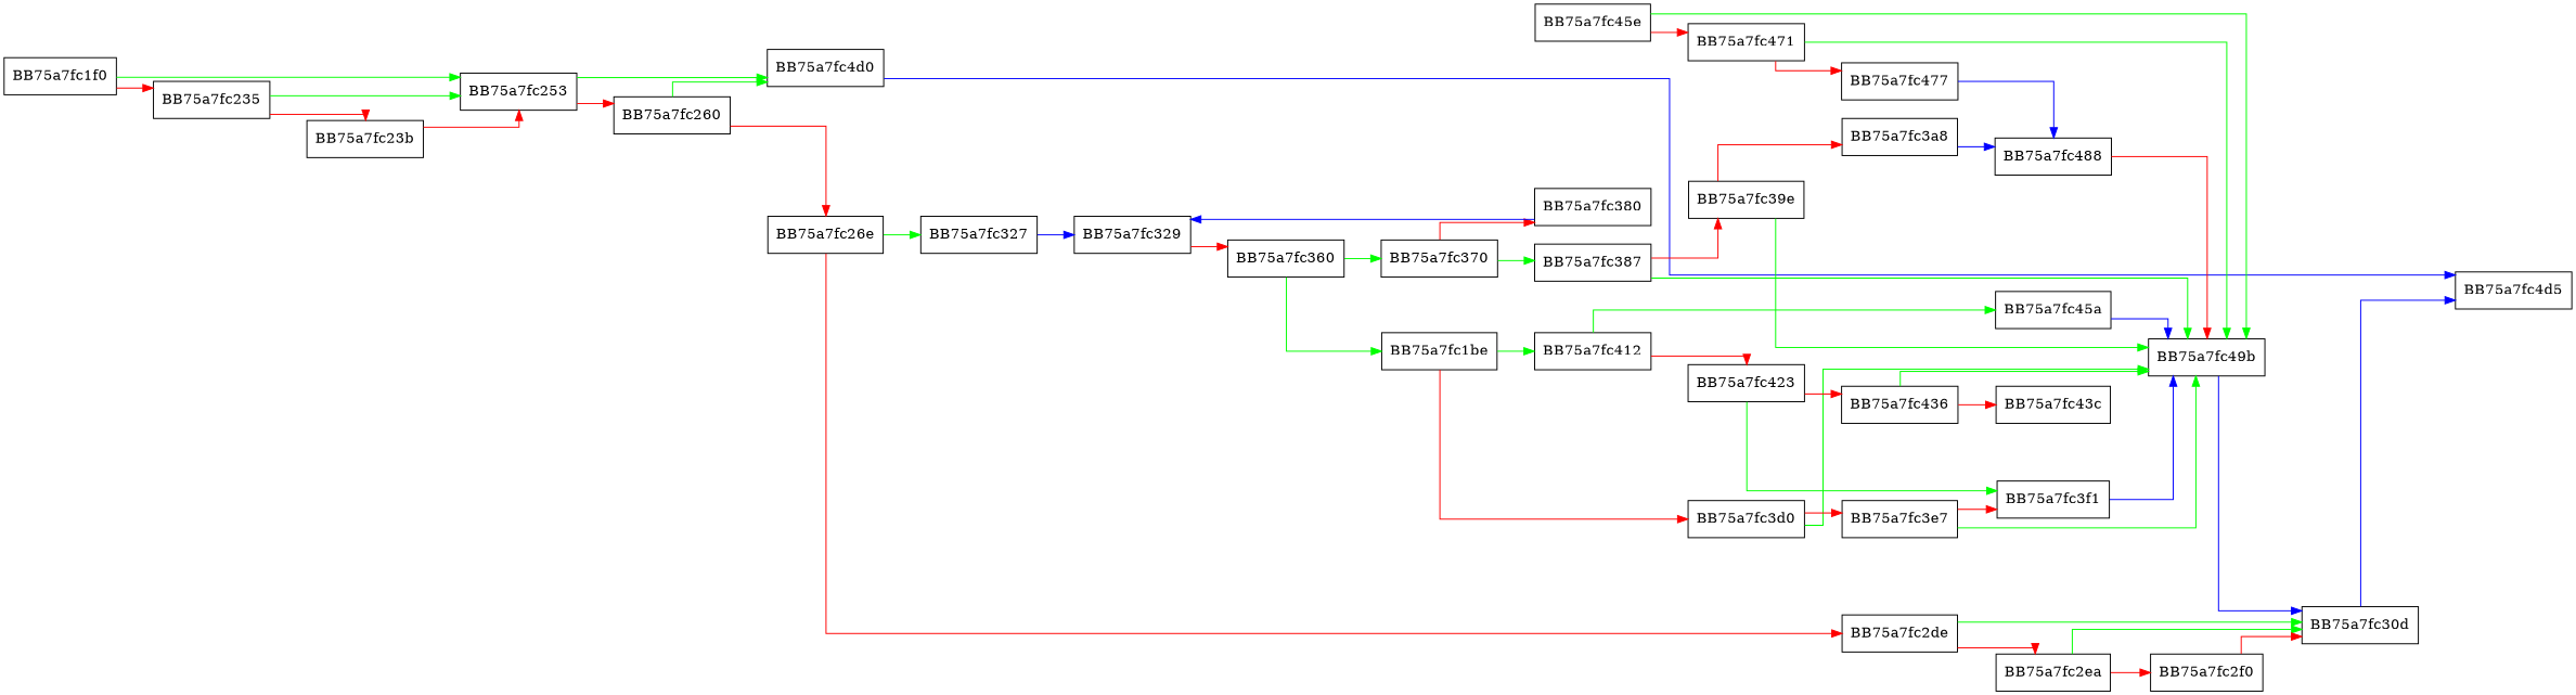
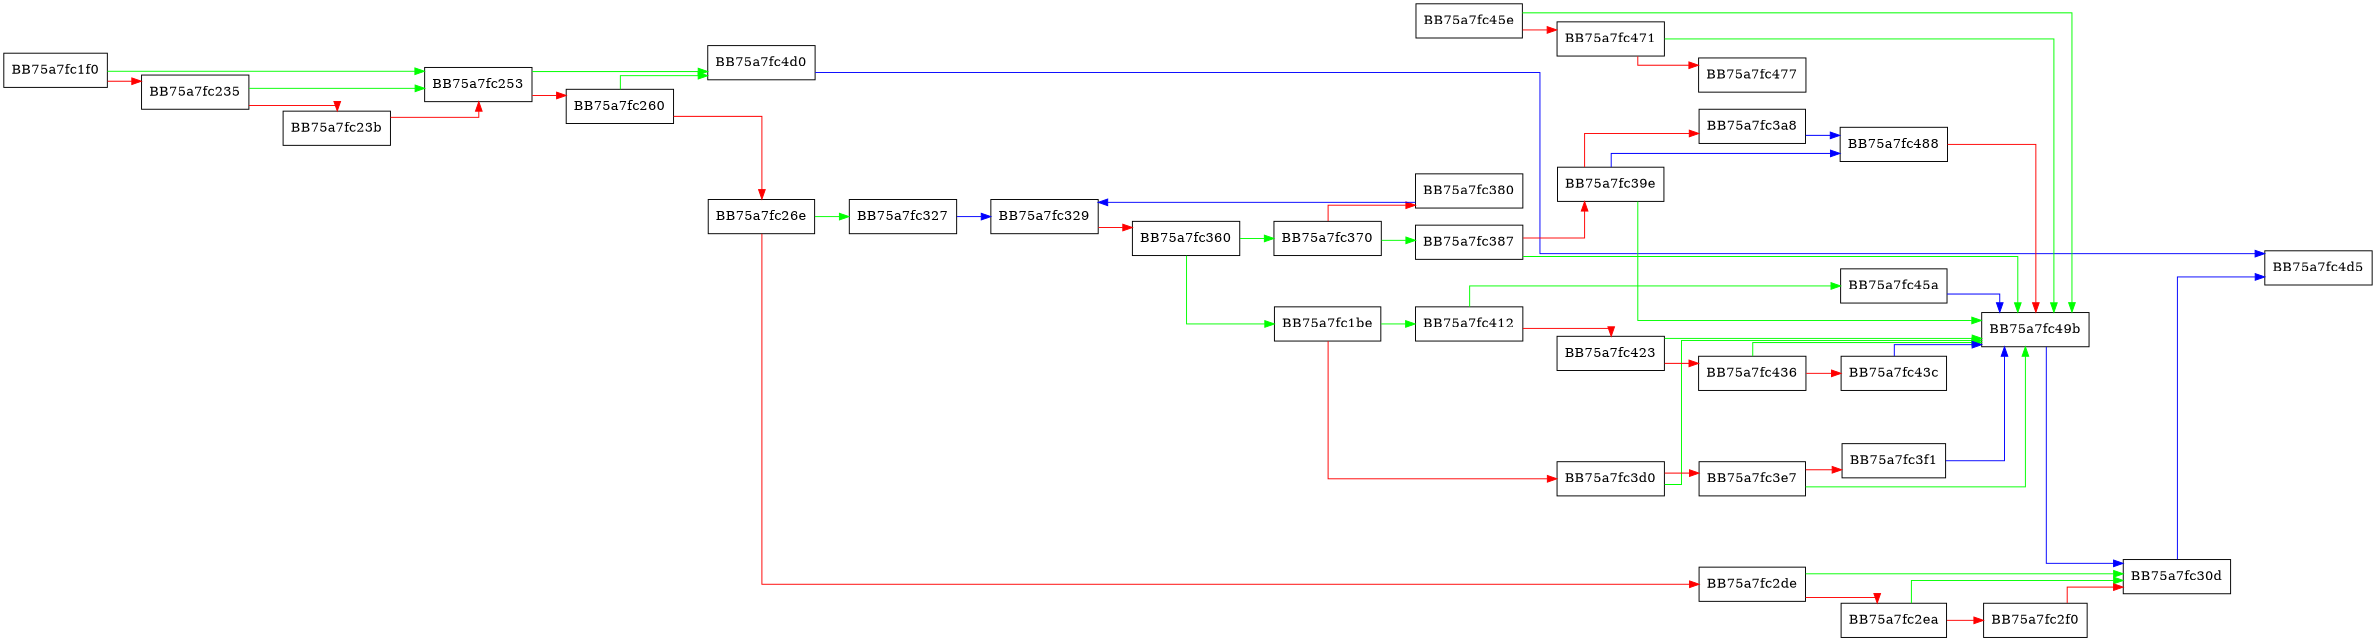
  digraph {
    rankdir=LR
    splines=ortho
    node [shape=box]
    edge [color=red]
    BB75a7fc1f0
    BB75a7fc253
    BB75a7fc235
    BB75a7fc4d0
    BB75a7fc260
    BB75a7fc23b
    BB75a7fc4d5
    BB75a7fc26e
    BB75a7fc327
    BB75a7fc2de
    BB75a7fc329
    BB75a7fc30d
    BB75a7fc2ea
    BB75a7fc360
    BB75a7fc2f0
    BB75a7fc45e
    BB75a7fc49b
    BB75a7fc471
    n19 [label=BB75a7fc1be]
    BB75a7fc370
    BB75a7fc477
    BB75a7fc412
    BB75a7fc3d0
    BB75a7fc387
    BB75a7fc380
    BB75a7fc45a
    BB75a7fc423
    BB75a7fc3e7
    BB75a7fc39e
    BB75a7fc3a8
    BB75a7fc488
    BB75a7fc436
    BB75a7fc3f1
    BB75a7fc43c
    BB75a7fc1f0 -> BB75a7fc253 [color=green]
    BB75a7fc1f0 -> BB75a7fc235
    BB75a7fc253 -> BB75a7fc4d0 [color=green]
    BB75a7fc253 -> BB75a7fc260
    BB75a7fc235 -> BB75a7fc253 [color=green]
    BB75a7fc235 -> BB75a7fc23b
    BB75a7fc4d0 -> BB75a7fc4d5 [color=blue]
    BB75a7fc260 -> BB75a7fc4d0 [color=green]
    BB75a7fc260 -> BB75a7fc26e
    BB75a7fc23b -> BB75a7fc253
    BB75a7fc26e -> BB75a7fc327 [color=green]
    BB75a7fc26e -> BB75a7fc2de
    BB75a7fc327 -> BB75a7fc329 [color=blue]
    BB75a7fc2de -> BB75a7fc30d [color=green]
    BB75a7fc2de -> BB75a7fc2ea
    BB75a7fc329 -> BB75a7fc360
    BB75a7fc30d -> BB75a7fc4d5 [color=blue]
    BB75a7fc2ea -> BB75a7fc30d [color=green]
    BB75a7fc2ea -> BB75a7fc2f0
    BB75a7fc360 -> n19 [color=green]
    BB75a7fc360 -> BB75a7fc370 [color=green]
    BB75a7fc2f0 -> BB75a7fc30d
    BB75a7fc45e -> BB75a7fc49b [color=green]
    BB75a7fc45e -> BB75a7fc471
    BB75a7fc49b -> BB75a7fc30d [color=blue]
    BB75a7fc471 -> BB75a7fc49b [color=green]
    BB75a7fc471 -> BB75a7fc477
    n19 -> BB75a7fc412 [color=green]
    n19 -> BB75a7fc3d0
    BB75a7fc370 -> BB75a7fc387 [color=green]
    BB75a7fc370 -> BB75a7fc380
-   BB75a7fc477 -> BB75a7fc488 [color=blue]
+   BB75a7fc39e -> BB75a7fc488 [color=blue]
    BB75a7fc412 -> BB75a7fc45a [color=green]
    BB75a7fc412 -> BB75a7fc423
    BB75a7fc3d0 -> BB75a7fc49b [color=green]
    BB75a7fc3d0 -> BB75a7fc3e7
    BB75a7fc387 -> BB75a7fc49b [color=green]
    BB75a7fc387 -> BB75a7fc39e
    BB75a7fc380 -> BB75a7fc329 [color=blue]
    BB75a7fc45a -> BB75a7fc49b [color=blue]
-   BB75a7fc423 -> BB75a7fc3f1 [color=green]
+   BB75a7fc423 -> BB75a7fc49b [color=green]
    BB75a7fc423 -> BB75a7fc436
    BB75a7fc3e7 -> BB75a7fc49b [color=green]
    BB75a7fc3e7 -> BB75a7fc3f1
    BB75a7fc39e -> BB75a7fc49b [color=green]
    BB75a7fc39e -> BB75a7fc3a8
    BB75a7fc3a8 -> BB75a7fc488 [color=blue]
    BB75a7fc488 -> BB75a7fc49b
    BB75a7fc436 -> BB75a7fc49b [color=green]
    BB75a7fc436 -> BB75a7fc43c
    BB75a7fc3f1 -> BB75a7fc49b [color=blue]
+   BB75a7fc43c -> BB75a7fc49b [color=blue]
  }
